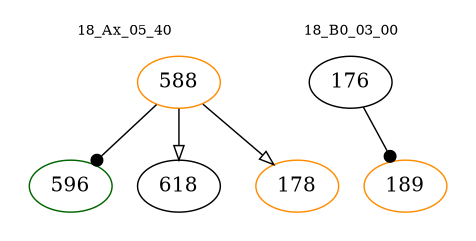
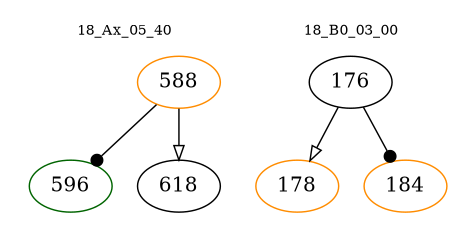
  digraph {
    node [color=darkorange]
    edge [arrowhead=dot color=black]
    n1 [label=588]
    n2 [color=darkgreen label=596]
    n3 [color=black label=618]
    n4 [color=black label=176]
    n5 [label=178]
-   n6 [label=189]
+   n6 [label=184]
    subgraph cluster_1 {
      color=white
      fontsize=10
      label="18_Ax_05_40"
      n1
      n2
      n3
    }
    subgraph cluster_2 {
      color=white
      fontsize=10
      label="18_B0_03_00"
      n4
      n5
      n6
    }
    n1 -> n2
    n1 -> n3 [arrowhead=onormal]
-   n1 -> n5 [arrowhead=onormal]
+   n4 -> n5 [arrowhead=onormal]
    n4 -> n6
  }
